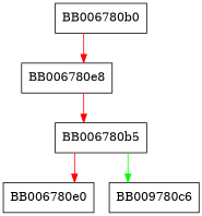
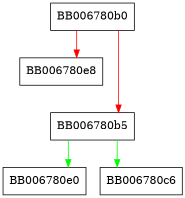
  digraph {
    splines=ortho
    node [shape=box]
    edge [color=red]
    BB006780b0
    BB006780e8
    BB006780b5
    BB006780e0
-   BB006780c6 [label=BB009780c6]
+   BB006780c6
    BB006780b0 -> BB006780e8
-   BB006780e8 -> BB006780b5
-   BB006780b5 -> BB006780e0
+   BB006780b0 -> BB006780b5
+   BB006780b5 -> BB006780e0 [color=green]
    BB006780b5 -> BB006780c6 [color=green]
  }
